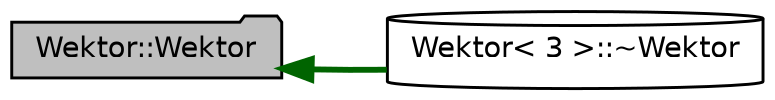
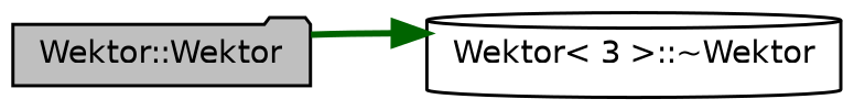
  digraph {
    rankdir=LR
    node [color=black fontname=Helvetica fontsize=10 style=filled]
    n1 [fillcolor=grey75 fontcolor=black height=0.2 label="Wektor::Wektor" shape=folder width=0.4]
    n2 [fillcolor=white height=0.2 label="Wektor\< 3 \>::~Wektor" shape=cylinder width=0.4]
-   n1 -> n2 [color=darkgreen dir=back fontname=Helvetica fontsize=10 labelfontname=Helvetica labelfontsize=10 style=bold]
+   n2 -> n1 [color=darkgreen dir=back fontname=Helvetica fontsize=10 labelfontname=Helvetica labelfontsize=10 style=bold]
  }
